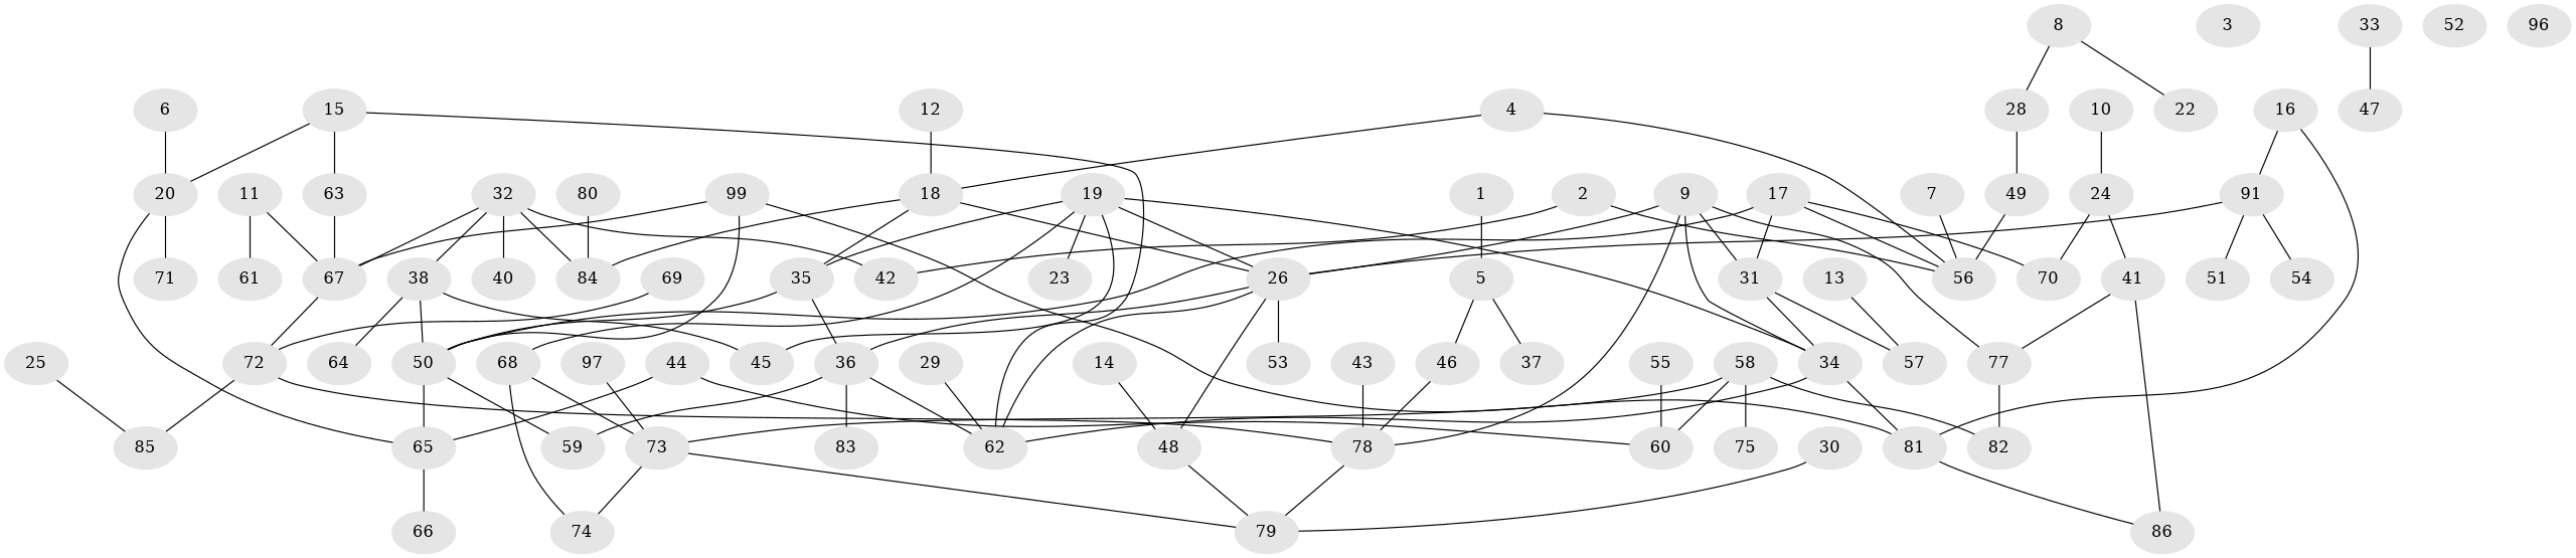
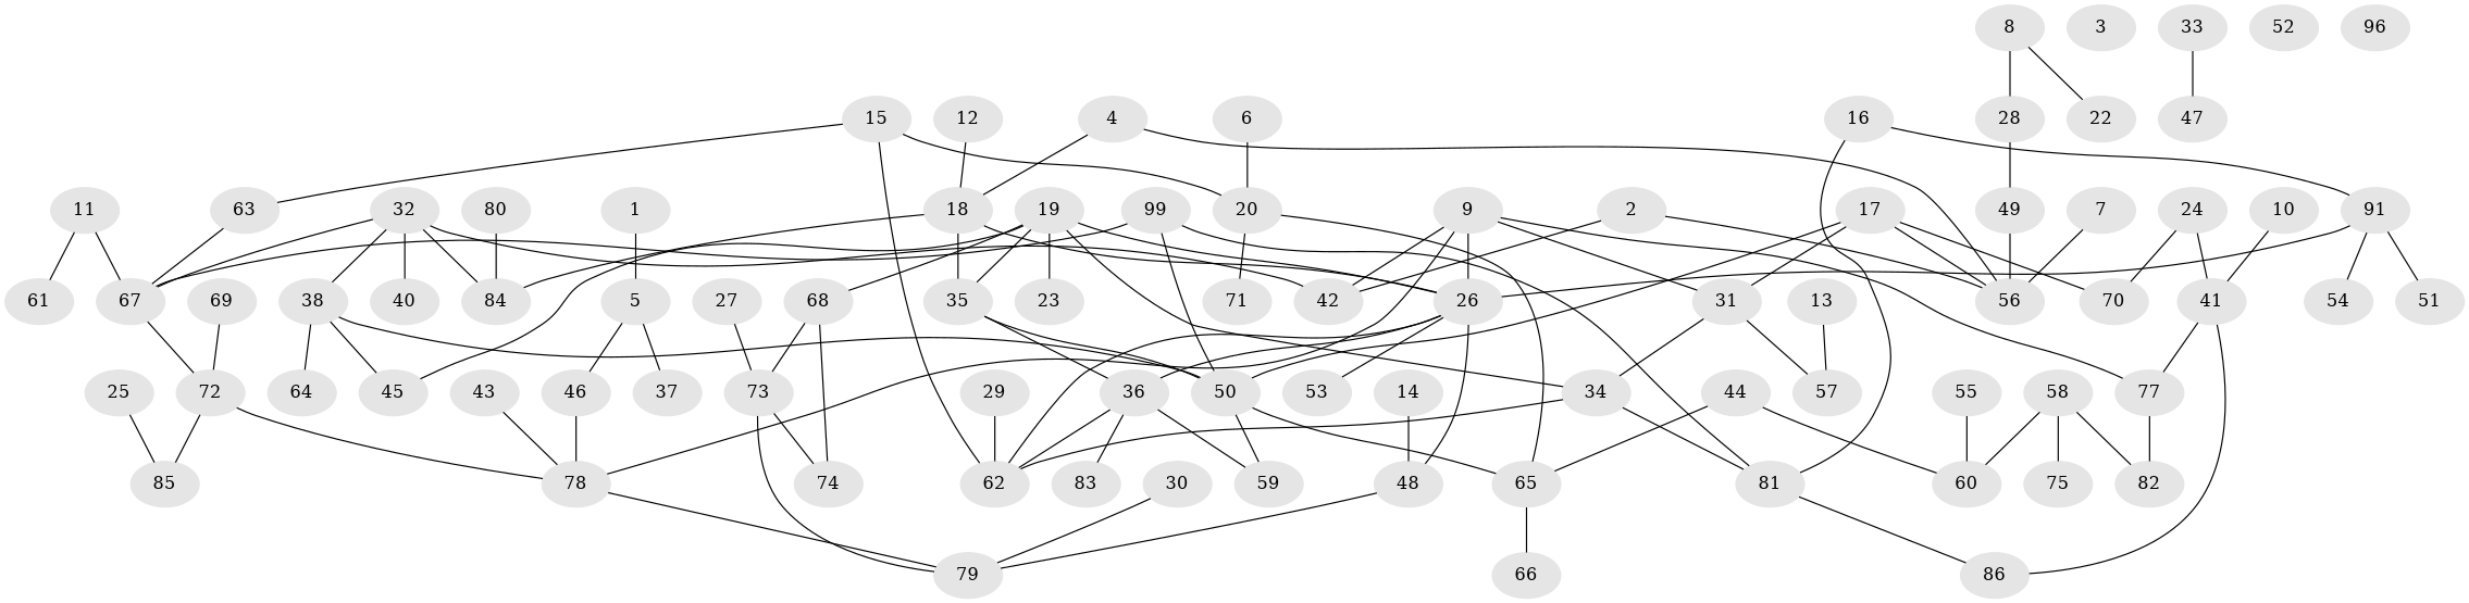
  graph {
    node [color=gray90 style=filled]
    1
    5
    37
    46
    2
    42
    56
    3
    4
    18
    26
    35
    84
    78
    6
    20
    71
    65
    7
    8
    22
    28
    49
    9
    31
    77
    48
    62
    36
    53
    34
    57
    82
    79
    10
    24
    70
    41
    11
    61
    67
    72
    12
    13
    14
    15
    63
    n48 [label=91]
    16
    81
    51
    54
    86
    17
    50
    59
    19
    23
    45
    68
    73
    74
    66
    44
    60
    25
    85
    83
-   27 [label=97]
+   27
    29
    30
    32
    38
    40
    64
    33
    47
    n78 [label=99]
    43
    52
    55
    58
    75
    69
    n85 [label=96]
    80
    1 -- 5
    5 -- 37
    5 -- 46
    46 -- 78
    2 -- 42
    2 -- 56
    4 -- 56
    4 -- 18
    18 -- 26
    18 -- 35
    18 -- 84
    26 -- 48
    26 -- 62
    26 -- 36
    26 -- 53
    35 -- 36
    35 -- 50
    78 -- 79
    6 -- 20
    20 -- 71
    20 -- 65
    65 -- 66
    7 -- 56
    8 -- 22
    8 -- 28
    28 -- 49
    49 -- 56
-   9 -- 34
+   9 -- 42
    9 -- 26
    9 -- 78
    9 -- 31
    9 -- 77
    31 -- 34
    31 -- 57
    77 -- 82
    48 -- 79
    36 -- 62
    36 -- 59
    36 -- 83
    34 -- 62
    34 -- 81
-   10 -- 24
+   10 -- 41
    24 -- 70
    24 -- 41
    41 -- 77
    41 -- 86
    11 -- 61
    11 -- 67
    67 -- 72
    72 -- 78
    72 -- 85
    12 -- 18
    13 -- 57
    14 -- 48
    15 -- 20
    15 -- 62
    15 -- 63
    63 -- 67
    n48 -- 26
    n48 -- 51
    n48 -- 54
    16 -- n48
    16 -- 81
    81 -- 86
    17 -- 56
    17 -- 31
    17 -- 70
    17 -- 50
    50 -- 65
    50 -- 59
    19 -- 26
    19 -- 35
    19 -- 34
    19 -- 23
    19 -- 45
    19 -- 68
    68 -- 73
    68 -- 74
    73 -- 79
    73 -- 74
    44 -- 65
    44 -- 60
    25 -- 85
    27 -- 73
    29 -- 62
    30 -- 79
    32 -- 42
    32 -- 84
    32 -- 67
    32 -- 38
    32 -- 40
    38 -- 50
    38 -- 45
    38 -- 64
    33 -- 47
    n78 -- 67
    n78 -- 81
    n78 -- 50
    43 -- 78
    55 -- 60
    58 -- 82
-   58 -- 73
    58 -- 60
    58 -- 75
    69 -- 72
    80 -- 84
  }
